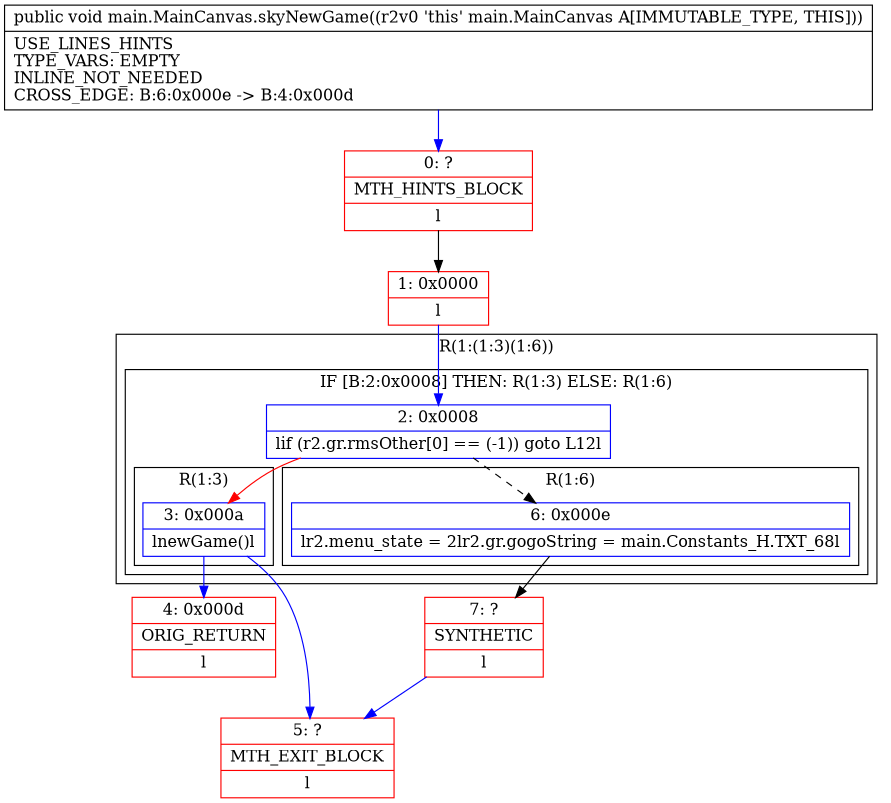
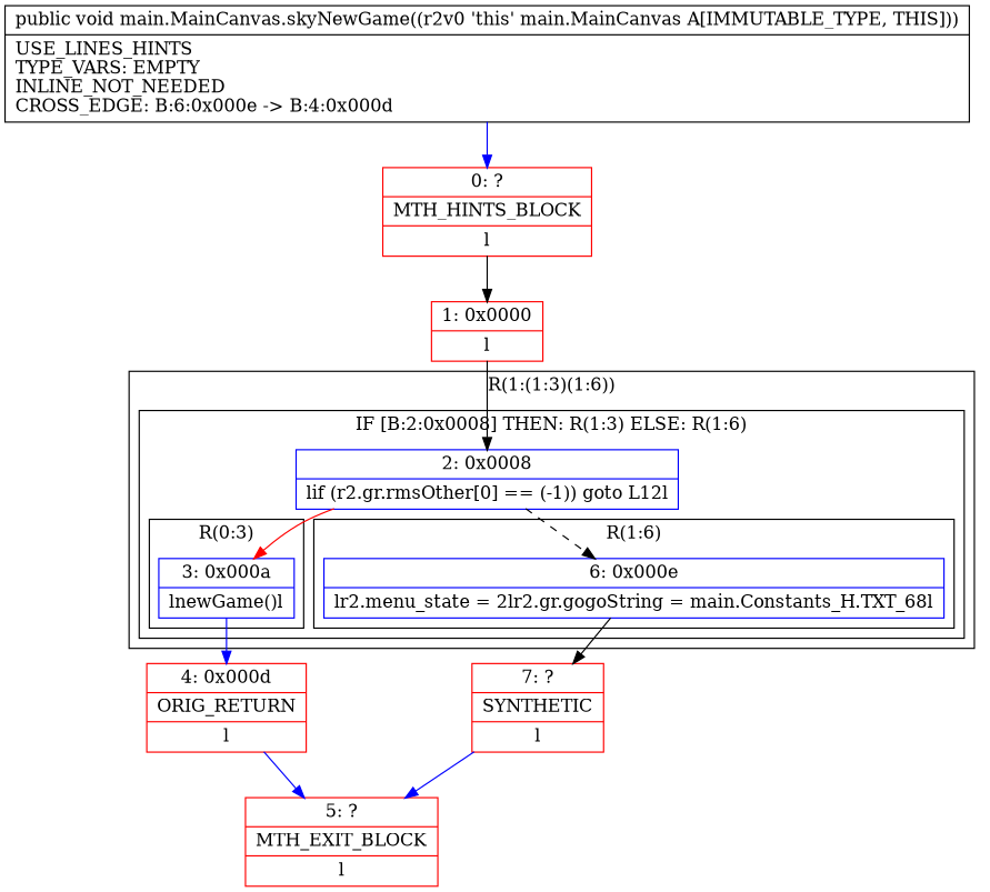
  digraph {
    node [color=red shape=record]
    edge [color=blue]
    n1 [color=blue label="{3\:\ 0x000a|lnewGame()l}"]
    n2 [color=blue label="{6\:\ 0x000e|lr2.menu_state = 2lr2.gr.gogoString = main.Constants_H.TXT_68l}"]
    n3 [color=blue label="{2\:\ 0x0008|lif (r2.gr.rmsOther[0] == (\-1)) goto L12l}"]
    n4 [label="{4\:\ 0x000d|ORIG_RETURN\l|l}"]
    n5 [label="{7\:\ ?|SYNTHETIC\l|l}"]
    n6 [label="{5\:\ ?|MTH_EXIT_BLOCK\l|l}"]
    n7 [label="{0\:\ ?|MTH_HINTS_BLOCK\l|l}"]
    n8 [label="{1\:\ 0x0000|l}"]
    n9 [label="{public void main.MainCanvas.skyNewGame((r2v0 'this' main.MainCanvas A[IMMUTABLE_TYPE, THIS]))  | USE_LINES_HINTS\lTYPE_VARS: EMPTY\lINLINE_NOT_NEEDED\lCROSS_EDGE: B:6:0x000e \-\> B:4:0x000d\l}" color=""]
    subgraph cluster_1 {
      label="R(1:(1:3)(1:6))"
      subgraph cluster_2 {
        label="IF [B:2:0x0008] THEN: R(1:3) ELSE: R(1:6)"
        n3
        subgraph cluster_3 {
-         label="R(1:3)"
+         label="R(0:3)"
          n1
        }
        subgraph cluster_4 {
          label="R(1:6)"
          n2
        }
      }
    }
    n1 -> n4
    n2 -> n5 [color=black]
    n3 -> n1 [color=red]
    n3 -> n2 [color=black style=dashed]
-   n1 -> n6
+   n4 -> n6
    n5 -> n6
    n7 -> n8 [color=black]
-   n8 -> n3
+   n8 -> n3 [color=black]
    n9 -> n7
  }
